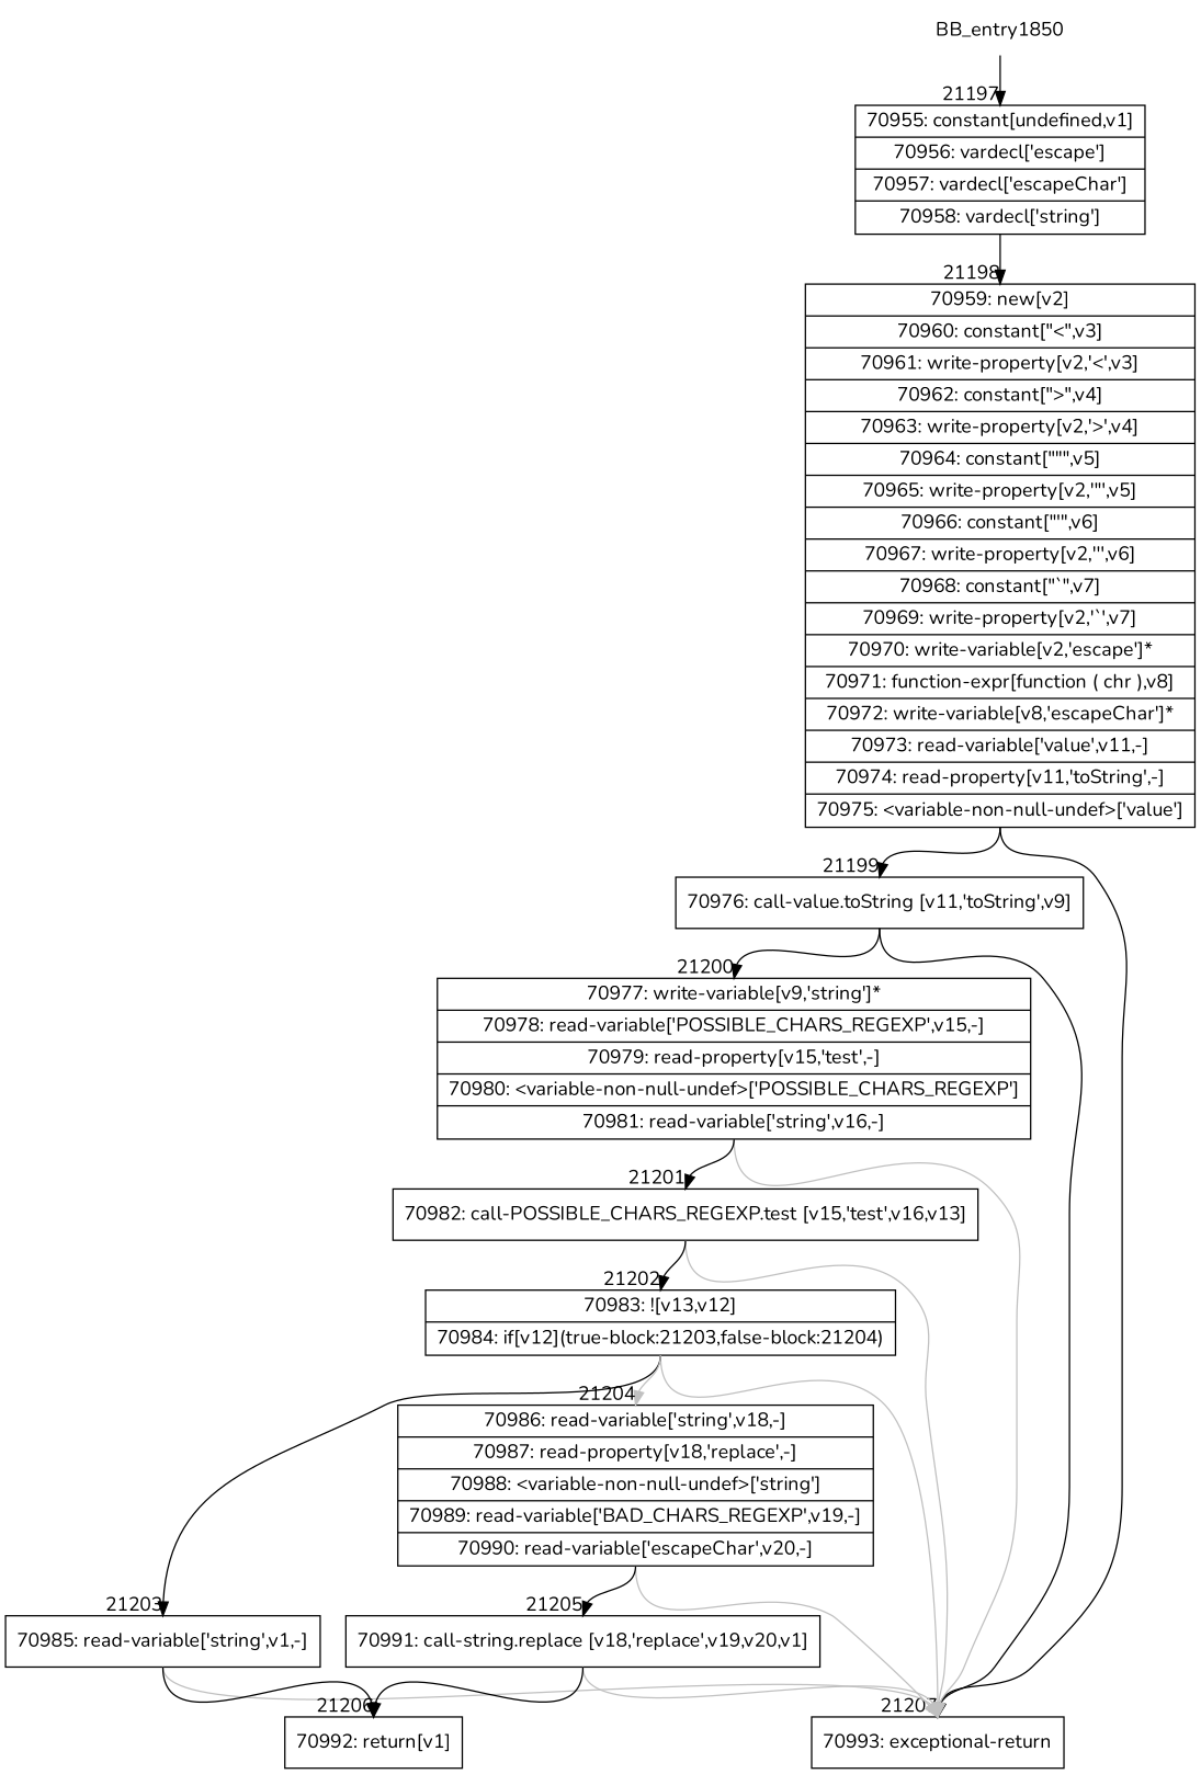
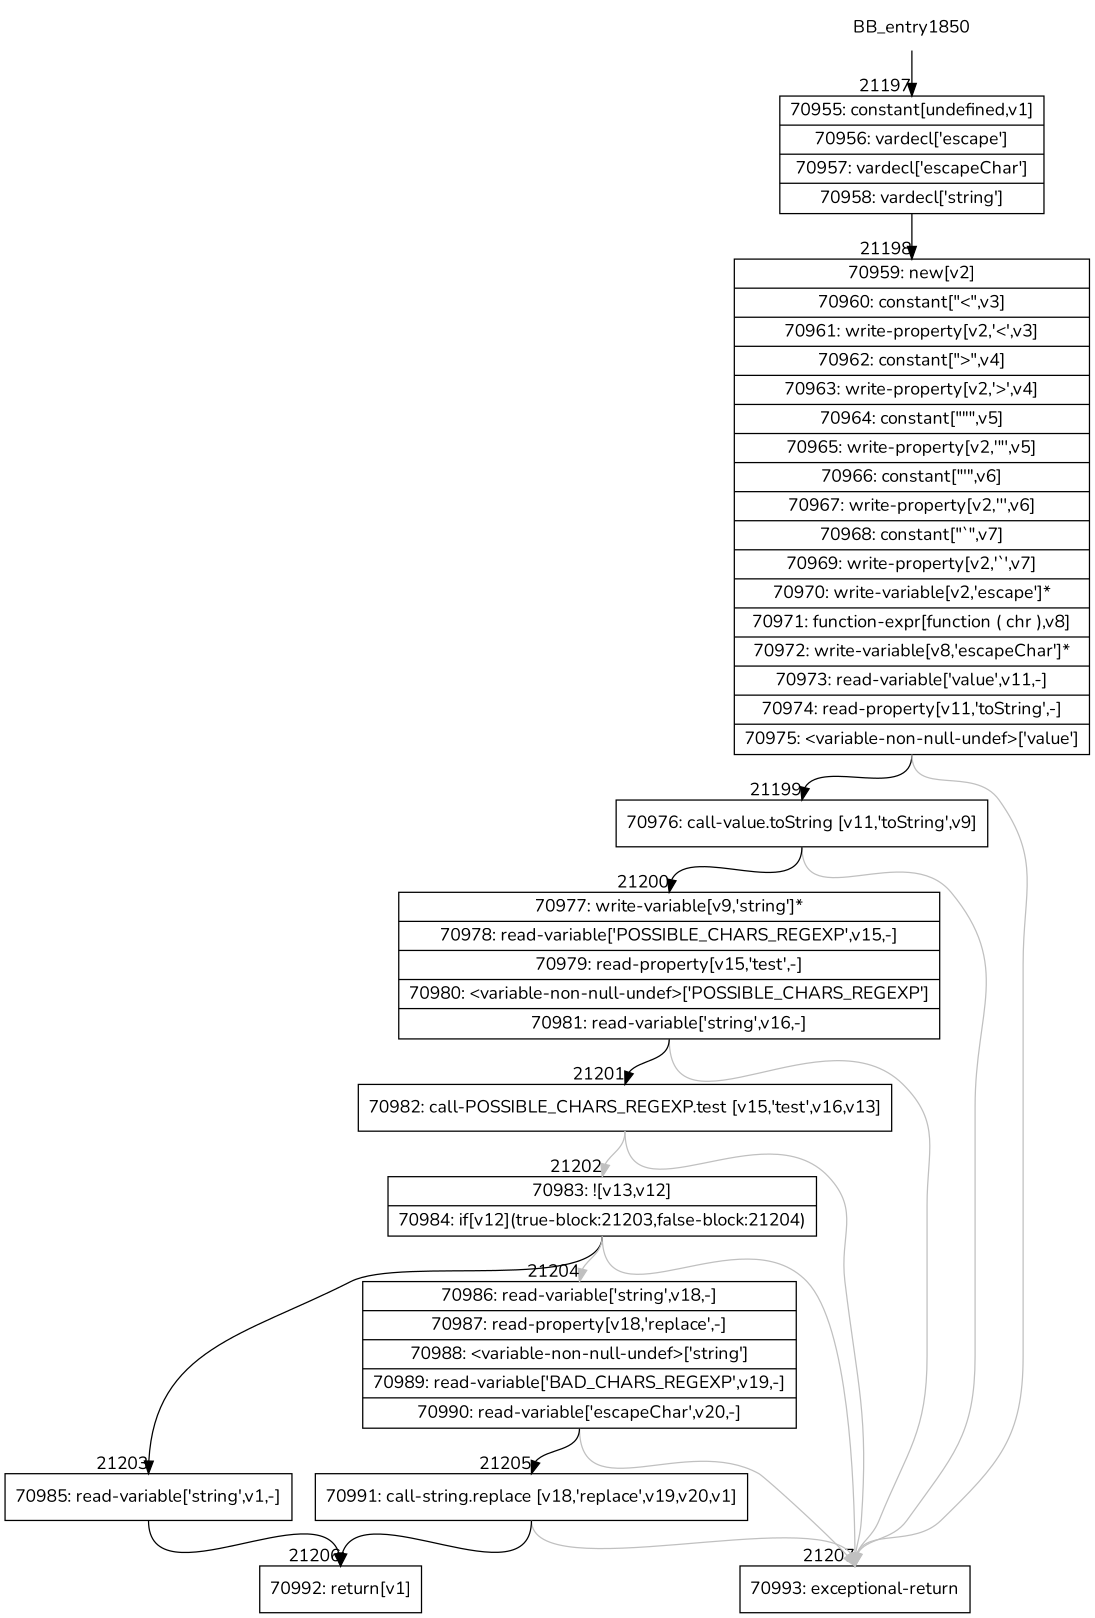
  digraph {
    fontname=Nunito
    rankdir=TD
    node [fontname=Nunito shape=record]
    edge [fontname=Nunito headport=n tailport=s]
    n1 [label=BB_entry1850 shape=none]
    n2 [label="{70955: constant[undefined,v1]|70956: vardecl['escape']|70957: vardecl['escapeChar']|70958: vardecl['string']}"]
    n3 [label="{70959: new[v2]|70960: constant[\"&lt;\",v3]|70961: write-property[v2,'\<',v3]|70962: constant[\"&gt;\",v4]|70963: write-property[v2,'\>',v4]|70964: constant[\"&quot;\",v5]|70965: write-property[v2,'\"',v5]|70966: constant[\"&#x27;\",v6]|70967: write-property[v2,''',v6]|70968: constant[\"&#x60;\",v7]|70969: write-property[v2,'`',v7]|70970: write-variable[v2,'escape']*|70971: function-expr[function ( chr ),v8]|70972: write-variable[v8,'escapeChar']*|70973: read-variable['value',v11,-]|70974: read-property[v11,'toString',-]|70975: \<variable-non-null-undef\>['value']}"]
    n4 [label="{70976: call-value.toString [v11,'toString',v9]}"]
    n5 [label="{70993: exceptional-return}"]
    n6 [label="{70977: write-variable[v9,'string']*|70978: read-variable['POSSIBLE_CHARS_REGEXP',v15,-]|70979: read-property[v15,'test',-]|70980: \<variable-non-null-undef\>['POSSIBLE_CHARS_REGEXP']|70981: read-variable['string',v16,-]}"]
    n7 [label="{70982: call-POSSIBLE_CHARS_REGEXP.test [v15,'test',v16,v13]}"]
    n8 [label="{70983: ![v13,v12]|70984: if[v12](true-block:21203,false-block:21204)}"]
    n9 [label="{70985: read-variable['string',v1,-]}"]
    n10 [label="{70986: read-variable['string',v18,-]|70987: read-property[v18,'replace',-]|70988: \<variable-non-null-undef\>['string']|70989: read-variable['BAD_CHARS_REGEXP',v19,-]|70990: read-variable['escapeChar',v20,-]}"]
    n11 [label="{70992: return[v1]}"]
    n12 [label="{70991: call-string.replace [v18,'replace',v19,v20,v1]}"]
    n1 -> n2 [headlabel="    21197"]
    n2 -> n3 [headlabel="      21198"]
    n3 -> n4 [headlabel="      21199"]
-   n3 -> n5 [color=black headlabel="      21207"]
-   n4 -> n5 [color=black]
+   n3 -> n5 [color=gray headlabel="      21207"]
+   n4 -> n5 [color=gray]
    n4 -> n6 [headlabel="      21200"]
    n6 -> n5 [color=gray]
    n6 -> n7 [headlabel="      21201"]
    n7 -> n5 [color=gray]
-   n7 -> n8 [headlabel="      21202"]
+   n7 -> n8 [headlabel="      21202" color=gray]
    n8 -> n5 [color=gray]
    n8 -> n9 [headlabel="      21203"]
    n8 -> n10 [color=gray headlabel="      21204"]
-   n9 -> n5 [color=gray]
    n9 -> n11 [headlabel="      21206"]
    n10 -> n5 [color=gray]
    n10 -> n12 [headlabel="      21205"]
    n12 -> n5 [color=gray]
    n12 -> n11
  }
